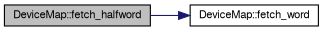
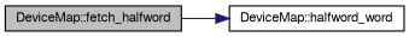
  digraph {
    rankdir=LR
    node [color=black fontname=FreeSans fontsize=10 shape=record style=filled]
    n1 [fillcolor=grey75 fontcolor=black height=0.2 label="DeviceMap::fetch_halfword" width=0.4]
-   n2 [fillcolor=white height=0.2 label="DeviceMap::fetch_word" width=0.4]
+   n2 [fillcolor=white height=0.2 label="DeviceMap::halfword_word" width=0.4]
    n1 -> n2 [color=midnightblue fontname=FreeSans fontsize=10 labelfontname=FreeSans labelfontsize=10 style=solid]
  }
